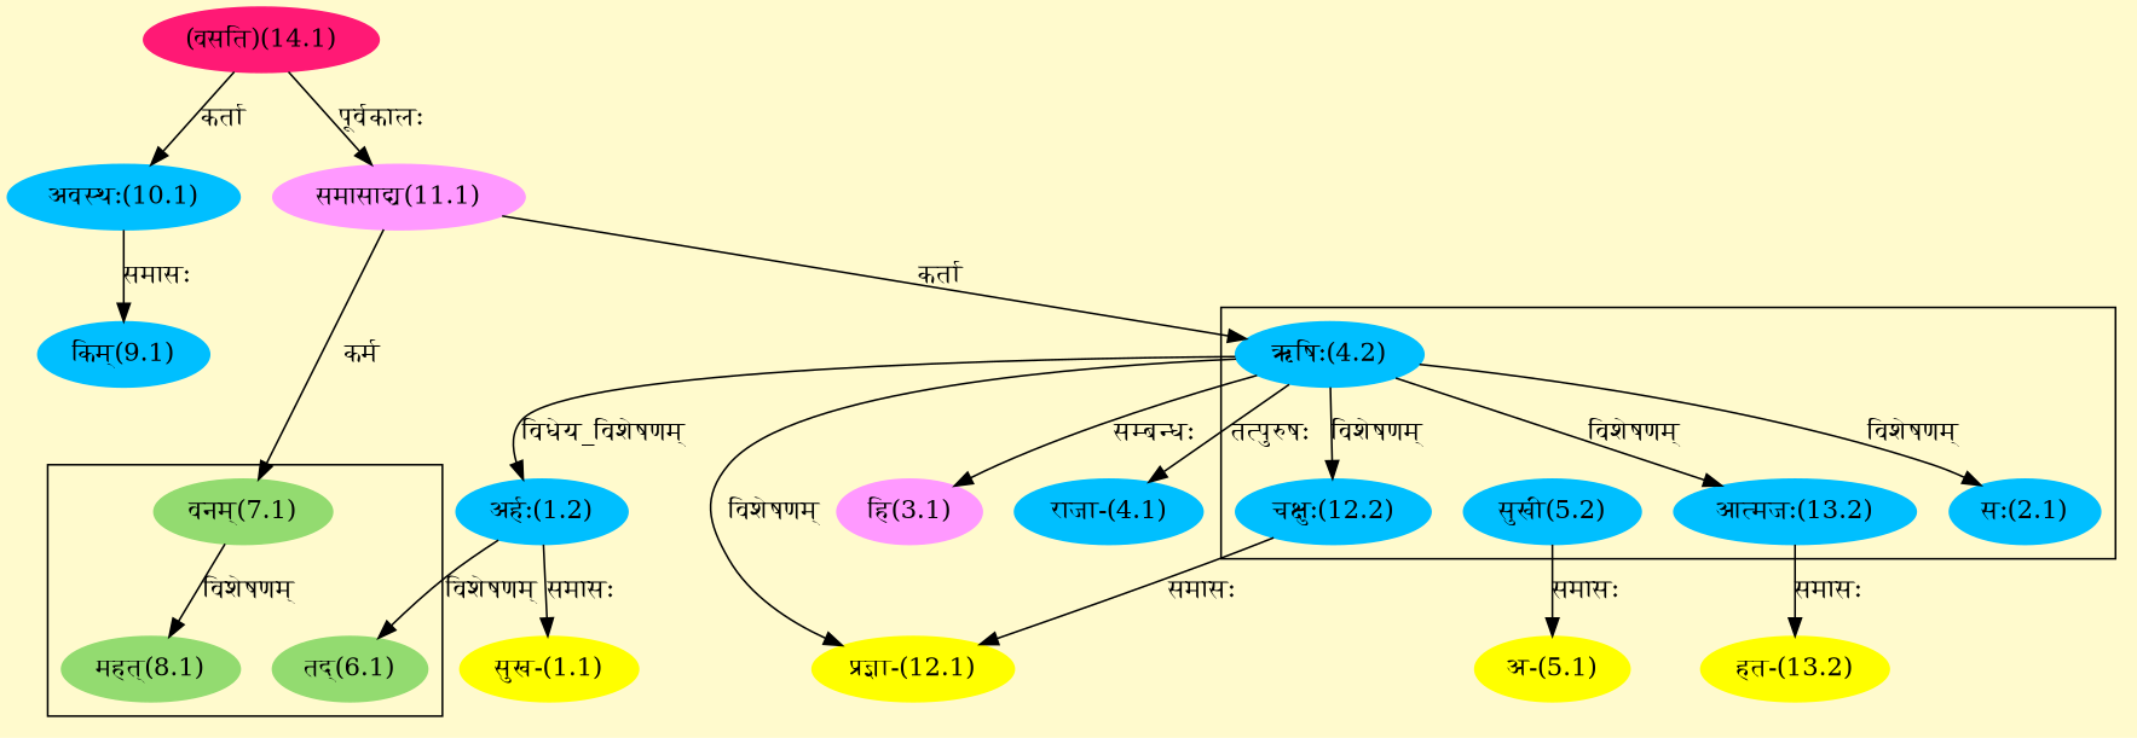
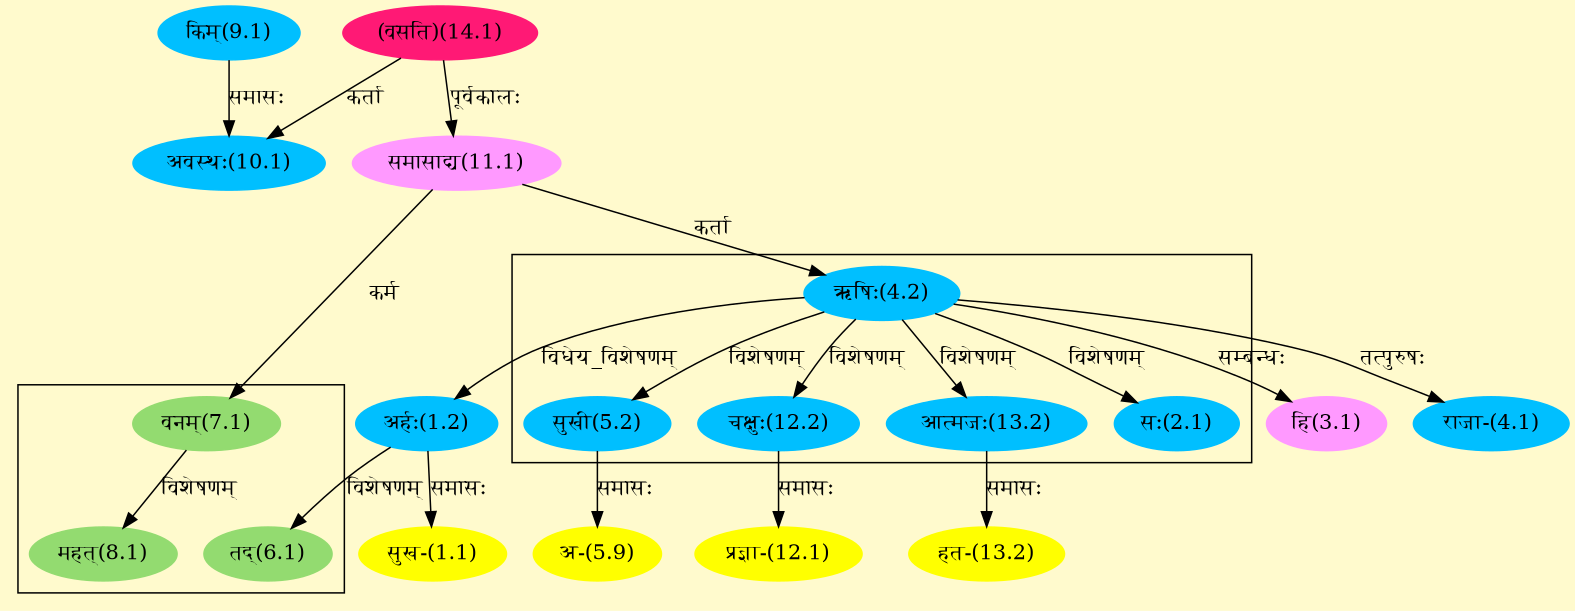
  digraph {
    bgcolor=lemonchiffon1
    compound=true
    rankdir=BT
    node [color="#00BFFF" style=filled]
    edge [dir=back]
    n1 [label="सः(2.1)"]
    n2 [label="ऋषिः(4.2)"]
    n3 [label="सुखी(5.2)"]
    n4 [label="चक्षुः(12.2)"]
    n5 [label="आत्मजः(13.2)"]
    n6 [color="#93DB70" label="तद्(6.1)"]
    n7 [color="#93DB70" label="वनम्(7.1)"]
    n8 [color="#93DB70" label="महत्(8.1)"]
    n9 [color="#FF99FF" label="समासाद्य(11.1)"]
    n10 [label="अर्हः(1.2)"]
    n11 [color="#FF1975" label="(वसति)(14.1)"]
    n12 [color="#FFFF00" label="सुख-(1.1)"]
    n13 [color="#FF99FF" label="हि(3.1)"]
    n14 [label="राजा-(4.1)"]
-   n15 [color="#FFFF00" label="अ-(5.1)"]
+   n15 [color="#FFFF00" label="अ-(5.9)"]
    n16 [label="किम्(9.1)"]
    n17 [label="अवस्थः(10.1)"]
    n18 [color="#FFFF00" label="प्रज्ञा-(12.1)"]
    n19 [color="#FFFF00" label="हत-(13.2)"]
    subgraph cluster_1 {
      n1
      n2
      n3
      n4
      n5
    }
    subgraph cluster_2 {
      n6
      n7
      n8
    }
    n1 -> n2 [label="विशेषणम्"]
    n2 -> n9 [label="कर्ता"]
-   n18 -> n2 [label="विशेषणम्"]
+   n3 -> n2 [label="विशेषणम्"]
    n4 -> n2 [label="विशेषणम्"]
    n5 -> n2 [label="विशेषणम्"]
    n6 -> n10 [label="विशेषणम्"]
    n7 -> n9 [label="कर्म"]
    n8 -> n7 [label="विशेषणम्"]
    n9 -> n11 [label="पूर्वकालः"]
    n10 -> n2 [label="विधेय_विशेषणम्"]
    n12 -> n10 [label="समासः"]
    n13 -> n2 [label="सम्बन्धः"]
    n14 -> n2 [label="तत्पुरुषः"]
    n15 -> n3 [label="समासः"]
-   n16 -> n17 [label="समासः"]
+   n17 -> n16 [label="समासः"]
    n17 -> n11 [label="कर्ता"]
    n18 -> n4 [label="समासः"]
    n19 -> n5 [label="समासः"]
  }
